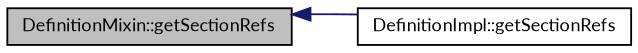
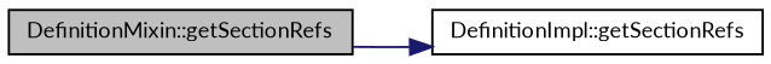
  digraph {
    rankdir=LR
    fontname=Lato
    node [color=black fontname=Lato fontsize=10 shape=record style=filled]
    n1 [fillcolor=grey75 fontcolor=black height=0.2 label="DefinitionMixin::getSectionRefs" width=0.4]
    n2 [fillcolor=white height=0.2 label="DefinitionImpl::getSectionRefs" width=0.4]
-   n2 -> n1 [color=midnightblue fontname=Lato fontsize=10 labelfontname=Helvetica labelfontsize=10 style=solid]
+   n1 -> n2 [color=midnightblue fontname=Lato fontsize=10 labelfontname=Helvetica labelfontsize=10 style=solid]
  }
